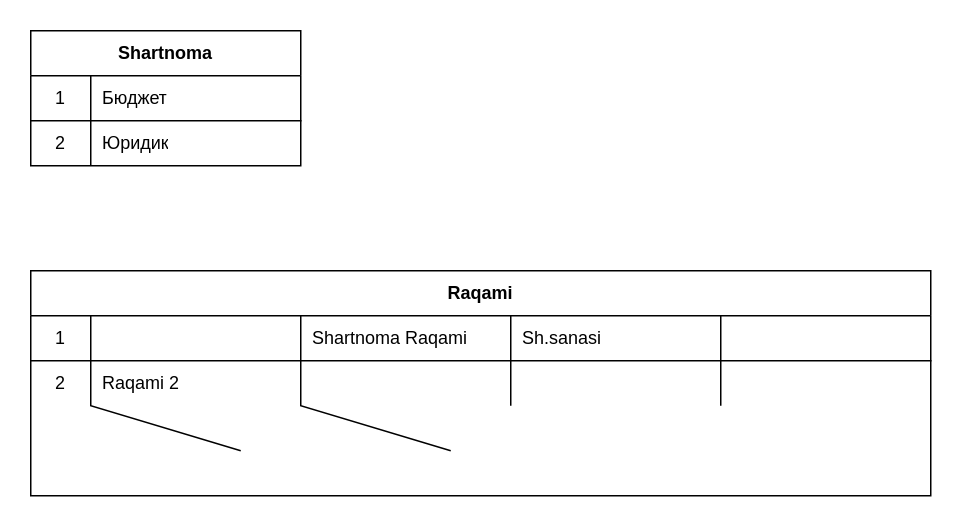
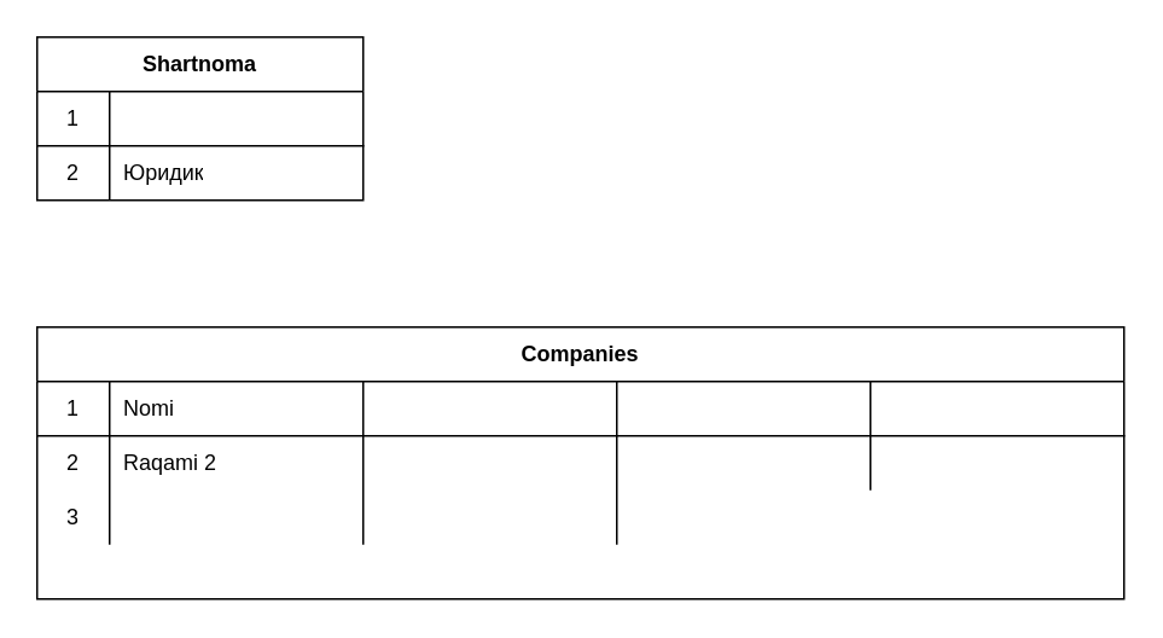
  <mxCell id="0" />
  <mxCell id="1" parent="0" />
  <mxCell id="2" value="Shartnoma" style="shape=table;html=1;whiteSpace=wrap;startSize=30;container=1;collapsible=0;childLayout=tableLayout;fixedRows=1;rowLines=0;fontStyle=1;align=center;" vertex="1" parent="1"><mxGeometry x="20" y="20" width="180" height="90" as="geometry" /></mxCell>
  <mxCell id="3" value="" style="shape=partialRectangle;html=1;whiteSpace=wrap;collapsible=0;dropTarget=0;pointerEvents=0;fillColor=none;top=0;left=0;bottom=1;right=0;points=[[0,0.5],[1,0.5]];portConstraint=eastwest;" vertex="1" parent="2"><mxGeometry y="30" width="180" height="30" as="geometry" /></mxCell>
  <mxCell id="4" value="1" style="shape=partialRectangle;html=1;whiteSpace=wrap;connectable=0;fillColor=none;top=0;left=0;bottom=0;right=0;overflow=hidden;" vertex="1" parent="3"><mxGeometry width="40" height="30" as="geometry" /></mxCell>
- <mxCell id="5" value="Бюджет" style="shape=partialRectangle;html=1;whiteSpace=wrap;connectable=0;fillColor=none;top=0;left=0;bottom=0;right=0;align=left;spacingLeft=6;overflow=hidden;" vertex="1" parent="3"><mxGeometry x="40" width="140" height="30" as="geometry" /></mxCell>
  <mxCell id="6" value="" style="shape=partialRectangle;html=1;whiteSpace=wrap;collapsible=0;dropTarget=0;pointerEvents=0;fillColor=none;top=0;left=0;bottom=0;right=0;points=[[0,0.5],[1,0.5]];portConstraint=eastwest;" vertex="1" parent="2"><mxGeometry y="60" width="180" height="30" as="geometry" /></mxCell>
  <mxCell id="7" value="2" style="shape=partialRectangle;html=1;whiteSpace=wrap;connectable=0;fillColor=none;top=0;left=0;bottom=0;right=0;overflow=hidden;" vertex="1" parent="6"><mxGeometry width="40" height="30" as="geometry" /></mxCell>
  <mxCell id="8" value="Юридик" style="shape=partialRectangle;html=1;whiteSpace=wrap;connectable=0;fillColor=none;top=0;left=0;bottom=0;right=0;align=left;spacingLeft=6;overflow=hidden;" vertex="1" parent="6"><mxGeometry x="40" width="140" height="30" as="geometry" /></mxCell>
- <mxCell id="9" value="Raqami" style="shape=table;html=1;whiteSpace=wrap;startSize=30;container=1;collapsible=0;childLayout=tableLayout;fixedRows=1;rowLines=0;fontStyle=1;align=center;" vertex="1" parent="1"><mxGeometry x="20" y="180" width="600" height="150" as="geometry" /></mxCell>
+ <mxCell id="9" value="Companies" style="shape=table;html=1;whiteSpace=wrap;startSize=30;container=1;collapsible=0;childLayout=tableLayout;fixedRows=1;rowLines=0;fontStyle=1;align=center;" vertex="1" parent="1"><mxGeometry x="20" y="180" width="600" height="150" as="geometry" /></mxCell>
  <mxCell id="10" value="" style="shape=partialRectangle;html=1;whiteSpace=wrap;collapsible=0;dropTarget=0;pointerEvents=0;fillColor=none;top=0;left=0;bottom=1;right=0;points=[[0,0.5],[1,0.5]];portConstraint=eastwest;" vertex="1" parent="9"><mxGeometry y="30" width="600" height="30" as="geometry" /></mxCell>
  <mxCell id="11" value="1" style="shape=partialRectangle;html=1;whiteSpace=wrap;connectable=0;fillColor=none;top=0;left=0;bottom=0;right=0;overflow=hidden;" vertex="1" parent="10"><mxGeometry width="40" height="30" as="geometry" /></mxCell>
- <mxCell id="13" value="Shartnoma Raqami" style="shape=partialRectangle;html=1;whiteSpace=wrap;connectable=0;fillColor=none;top=0;left=0;bottom=0;right=0;align=left;spacingLeft=6;overflow=hidden;" vertex="1" parent="10"><mxGeometry x="180" width="140" height="30" as="geometry" /></mxCell>
- <mxCell id="14" value="Sh.sanasi" style="shape=partialRectangle;html=1;whiteSpace=wrap;connectable=0;fillColor=none;top=0;left=0;bottom=0;right=0;align=left;spacingLeft=6;overflow=hidden;" vertex="1" parent="10"><mxGeometry x="320" width="140" height="30" as="geometry" /></mxCell>
+ <mxCell id="12" value="Nomi" style="shape=partialRectangle;html=1;whiteSpace=wrap;connectable=0;fillColor=none;top=0;left=0;bottom=0;right=0;align=left;spacingLeft=6;overflow=hidden;" vertex="1" parent="10"><mxGeometry x="40" width="140" height="30" as="geometry" /></mxCell>
  <mxCell id="15" style="shape=partialRectangle;html=1;whiteSpace=wrap;connectable=0;fillColor=none;top=0;left=0;bottom=0;right=0;align=left;spacingLeft=6;overflow=hidden;" vertex="1" parent="10"><mxGeometry x="460" width="140" height="30" as="geometry" /></mxCell>
  <mxCell id="16" value="" style="shape=partialRectangle;html=1;whiteSpace=wrap;collapsible=0;dropTarget=0;pointerEvents=0;fillColor=none;top=0;left=0;bottom=0;right=0;points=[[0,0.5],[1,0.5]];portConstraint=eastwest;" vertex="1" parent="9"><mxGeometry y="60" width="600" height="30" as="geometry" /></mxCell>
  <mxCell id="17" value="2" style="shape=partialRectangle;html=1;whiteSpace=wrap;connectable=0;fillColor=none;top=0;left=0;bottom=0;right=0;overflow=hidden;" vertex="1" parent="16"><mxGeometry width="40" height="30" as="geometry" /></mxCell>
  <mxCell id="18" value="Raqami 2" style="shape=partialRectangle;html=1;whiteSpace=wrap;connectable=0;fillColor=none;top=0;left=0;bottom=0;right=0;align=left;spacingLeft=6;overflow=hidden;" vertex="1" parent="16"><mxGeometry x="40" width="140" height="30" as="geometry" /></mxCell>
  <mxCell id="19" style="shape=partialRectangle;html=1;whiteSpace=wrap;connectable=0;fillColor=none;top=0;left=0;bottom=0;right=0;align=left;spacingLeft=6;overflow=hidden;" vertex="1" parent="16"><mxGeometry x="180" width="140" height="30" as="geometry" /></mxCell>
  <mxCell id="20" style="shape=partialRectangle;html=1;whiteSpace=wrap;connectable=0;fillColor=none;top=0;left=0;bottom=0;right=0;align=left;spacingLeft=6;overflow=hidden;" vertex="1" parent="16"><mxGeometry x="320" width="140" height="30" as="geometry" /></mxCell>
  <mxCell id="21" style="shape=partialRectangle;html=1;whiteSpace=wrap;connectable=0;fillColor=none;top=0;left=0;bottom=0;right=0;align=left;spacingLeft=6;overflow=hidden;" vertex="1" parent="16"><mxGeometry x="460" width="140" height="30" as="geometry" /></mxCell>
  <mxCell id="22" value="" style="shape=partialRectangle;html=1;whiteSpace=wrap;collapsible=0;dropTarget=0;pointerEvents=0;fillColor=none;top=0;left=0;bottom=0;right=0;points=[[0,0.5],[1,0.5]];portConstraint=eastwest;" vertex="1" parent="9"><mxGeometry y="90" width="600" height="30" as="geometry" /></mxCell>
+ <mxCell id="23" value="3" style="shape=partialRectangle;html=1;whiteSpace=wrap;connectable=0;fillColor=none;top=0;left=0;bottom=0;right=0;overflow=hidden;" vertex="1" parent="22"><mxGeometry width="40" height="30" as="geometry" /></mxCell>
  <mxCell id="24" style="shape=partialRectangle;html=1;whiteSpace=wrap;connectable=0;fillColor=none;top=0;left=0;bottom=0;right=0;align=left;spacingLeft=6;overflow=hidden;" vertex="1" parent="22"><mxGeometry x="180" width="140" height="30" as="geometry" /></mxCell>
  <mxCell id="25" style="shape=partialRectangle;html=1;whiteSpace=wrap;connectable=0;fillColor=none;top=0;left=0;bottom=0;right=0;align=left;spacingLeft=6;overflow=hidden;" vertex="1" parent="22"><mxGeometry x="320" width="140" height="30" as="geometry" /></mxCell>
  <mxCell id="26" style="shape=partialRectangle;html=1;whiteSpace=wrap;connectable=0;fillColor=none;top=0;left=0;bottom=0;right=0;align=left;spacingLeft=6;overflow=hidden;" vertex="1" parent="22"><mxGeometry x="460" width="140" height="30" as="geometry" /></mxCell>
